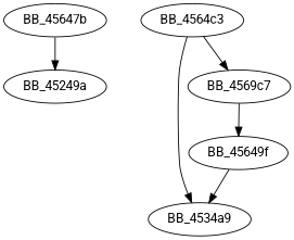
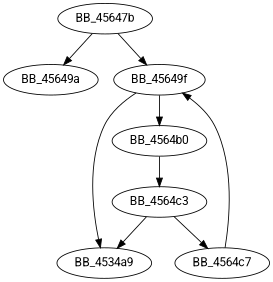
  digraph {
    fontname=Roboto
    node [fontname=Roboto]
    edge [fontname=Roboto]
    n1 [label=BB_45647b]
-   BB_45649a [label=BB_45249a]
+   BB_45649a
    BB_45649f
    n4 [label=BB_4534a9]
+   BB_4564b0
    BB_4564c3
-   BB_4564c7 [label=BB_4569c7]
+   BB_4564c7
    n1 -> BB_45649a
+   n1 -> BB_45649f
    BB_45649f -> n4
+   BB_45649f -> BB_4564b0
+   BB_4564b0 -> BB_4564c3
    BB_4564c3 -> n4
    BB_4564c3 -> BB_4564c7
    BB_4564c7 -> BB_45649f
  }
